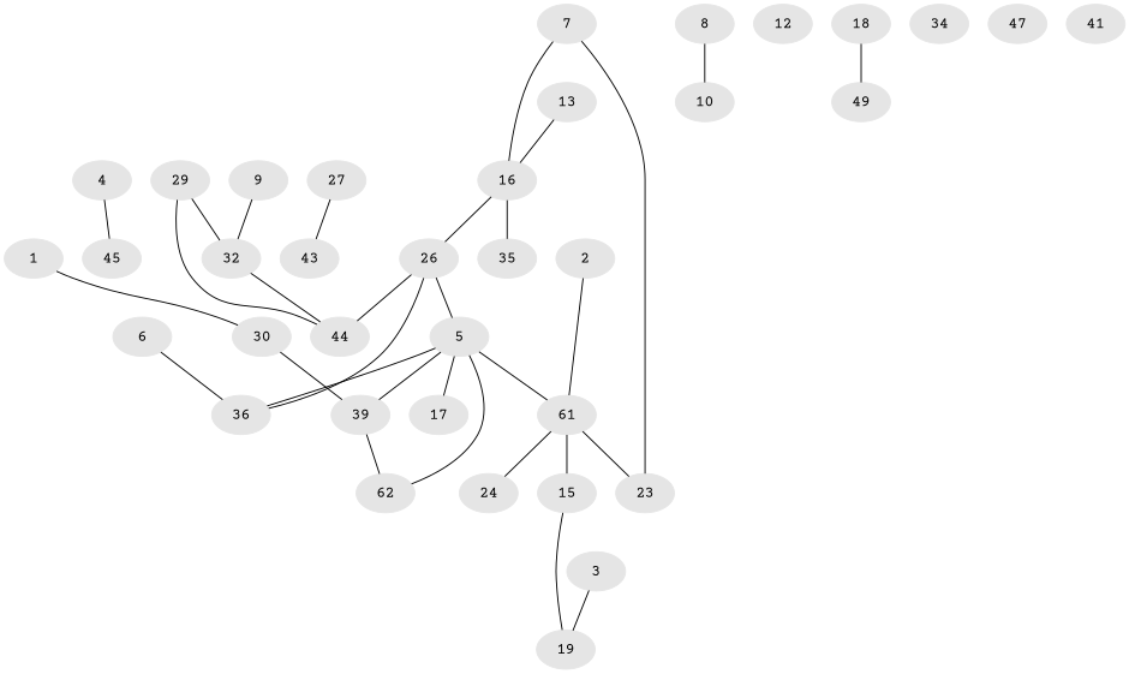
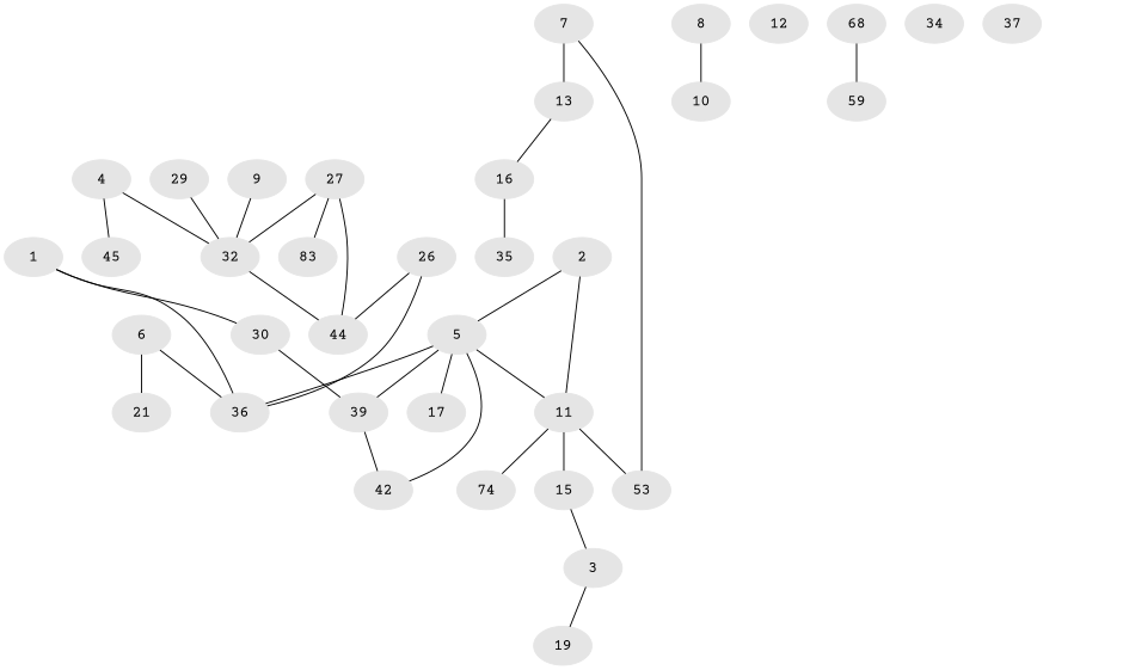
  graph {
    fontname="Courier Prime"
    node [color=gray90 fontname="Courier Prime" style=filled]
    edge [fontname="Courier Prime"]
    1
    30
    36 [super="+48"]
    39
    2 [super="+31"]
    5 [super="+38+28"]
-   11 [super="+22" label=61]
+   11 [super="+22"]
    17
-   42 [label=62]
-   24
-   23
+   42
+   24 [label=74]
+   23 [label=53]
    15
    19 [super="+40"]
    3
    32 [super="+47"]
    44 [super="+54"]
    4
    45
    6 [super="+51"]
+   21
    7 [super="+14"]
    16 [super="+25"]
    26
    35
    10 [super="+33+20"]
    8
    9
    12
    13
-   18
-   49
+   18 [label=68]
+   49 [label=59]
    27
-   43 [super="+52"]
+   43 [super="+52" label=83]
    29
    34
-   37 [super="+46" label=47]
-   41
+   37 [super="+46"]
    1 -- 30
+   1 -- 36
    30 -- 39
    39 -- 42
-   26 -- 5
+   2 -- 5
    2 -- 11
    5 -- 36
    5 -- 39
    5 -- 11
    5 -- 17
    5 -- 42
    11 -- 24
    11 -- 23
    11 -- 15
-   15 -- 19
+   15 -- 3
    3 -- 19
    32 -- 44
+   4 -- 32
    4 -- 45
    6 -- 36
+   6 -- 21
    7 -- 23
-   7 -- 16
-   16 -- 26
+   7 -- 13
    16 -- 35
    26 -- 36
    26 -- 44
    8 -- 10
    9 -- 32
    13 -- 16
    18 -- 49
+   27 -- 32
    27 -- 43
    29 -- 32
-   29 -- 44
+   27 -- 44
  }
